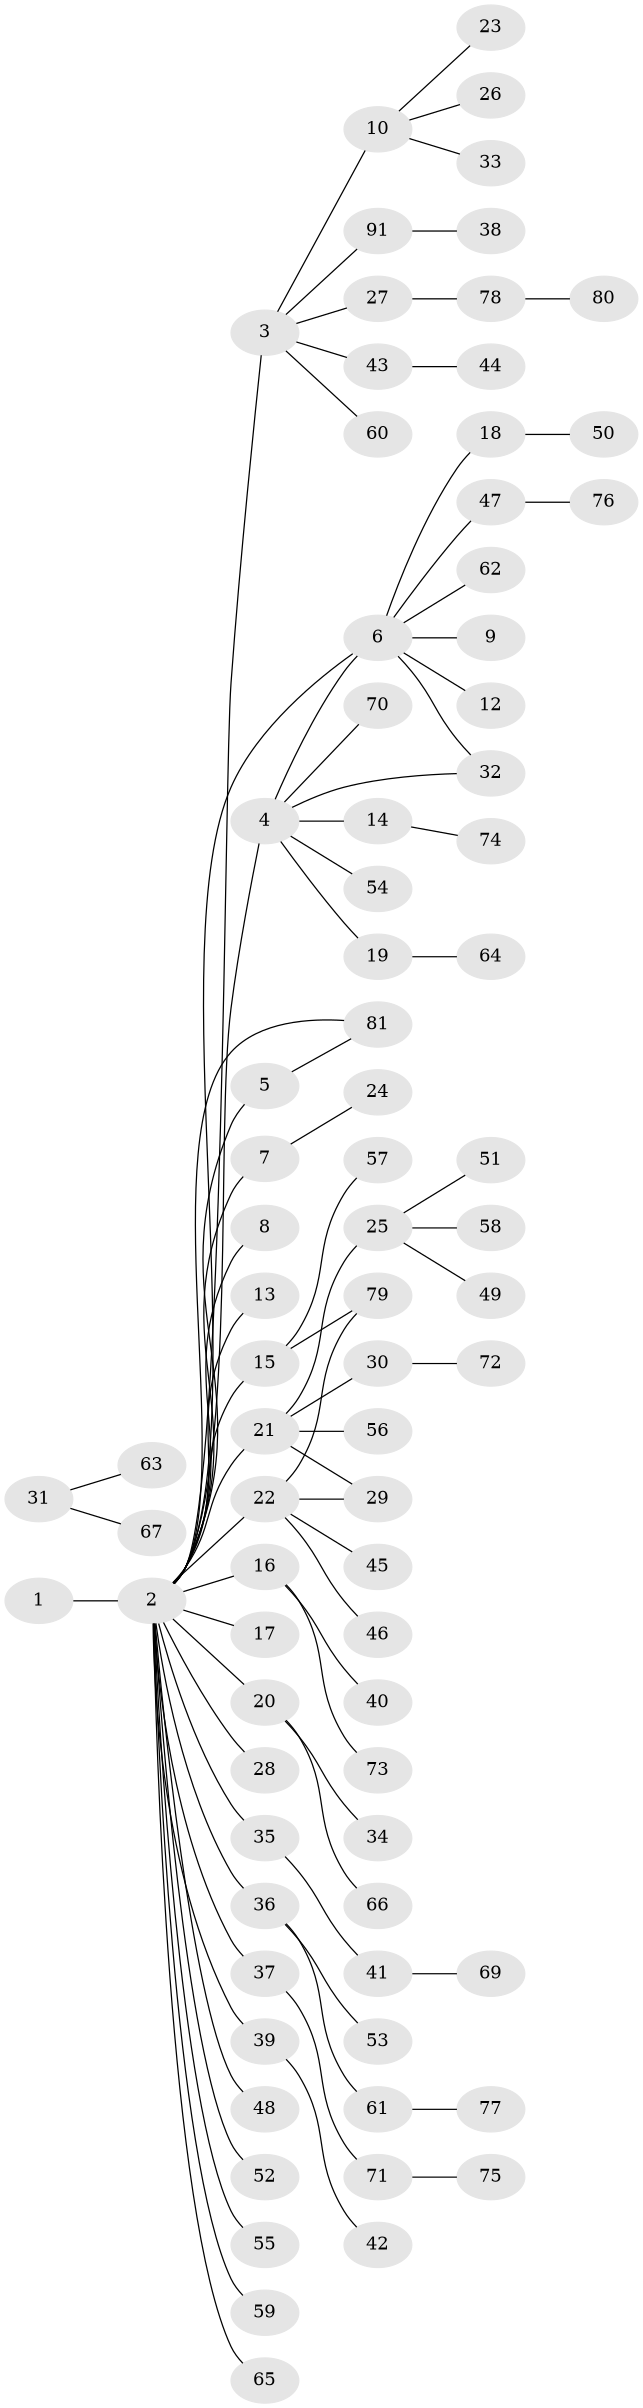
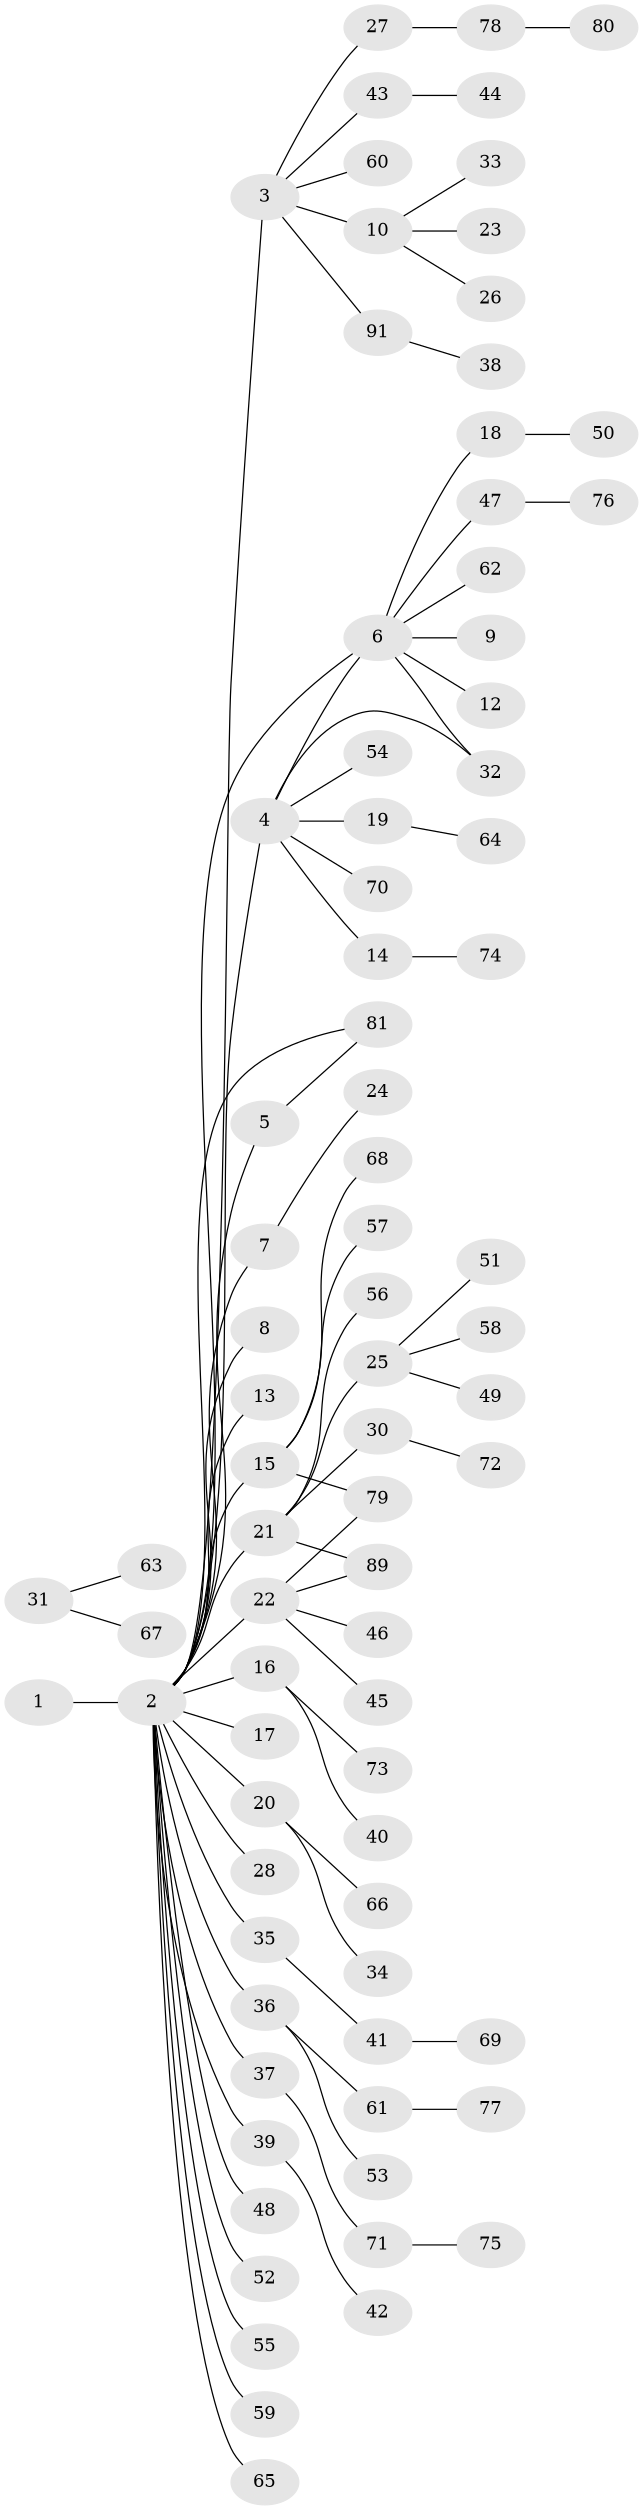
  graph {
    rankdir=LR
    node [color=gray90 style=filled]
    1
    2
    3
    4
    5
    6
    7
    8
    13
    15
    16
    17
    20
    21
    22
    28
    35
    36
    37
    39
    48
    52
    55
    59
    65
    81
    10
    n28 [label=91]
    27
    43
    60
    14
    19
    32
    54
    70
    9
    12
    18
    47
    62
    24
    57
+   68
    79
    40
    73
    34
    66
    25
-   29
+   29 [label=89]
    30
    56
    45
    46
    31
    63
    67
    41
    53
    61
    71
    42
    23
    26
    33
    38
    78
    44
    74
    64
    50
    76
    49
    51
    58
    72
    80
    69
    77
    75
    1 -- 2
    2 -- 3
    2 -- 4
    2 -- 5
    2 -- 6
    2 -- 7
    2 -- 8
    2 -- 13
    2 -- 15
    2 -- 16
    2 -- 17
    2 -- 20
    2 -- 21
    2 -- 22
    2 -- 28
    2 -- 35
    2 -- 36
    2 -- 37
    2 -- 39
    2 -- 48
    2 -- 52
    2 -- 55
    2 -- 59
    2 -- 65
    2 -- 81
    3 -- 10
    3 -- n28
    3 -- 27
    3 -- 43
    3 -- 60
    4 -- 6
    4 -- 14
    4 -- 19
    4 -- 32
    4 -- 54
    4 -- 70
    5 -- 81
    6 -- 32
    6 -- 9
    6 -- 12
    6 -- 18
    6 -- 47
    6 -- 62
    7 -- 24
    15 -- 57
+   15 -- 68
    15 -- 79
    16 -- 40
    16 -- 73
    20 -- 34
    20 -- 66
    21 -- 25
    21 -- 29
    21 -- 30
    21 -- 56
    22 -- 79
    22 -- 29
    22 -- 45
    22 -- 46
    35 -- 41
    36 -- 53
    36 -- 61
    37 -- 71
    39 -- 42
    10 -- 23
    10 -- 26
    10 -- 33
    n28 -- 38
    27 -- 78
    43 -- 44
    14 -- 74
    19 -- 64
    18 -- 50
    47 -- 76
    25 -- 49
    25 -- 51
    25 -- 58
    30 -- 72
    31 -- 63
    31 -- 67
    41 -- 69
    61 -- 77
    71 -- 75
    78 -- 80
  }
